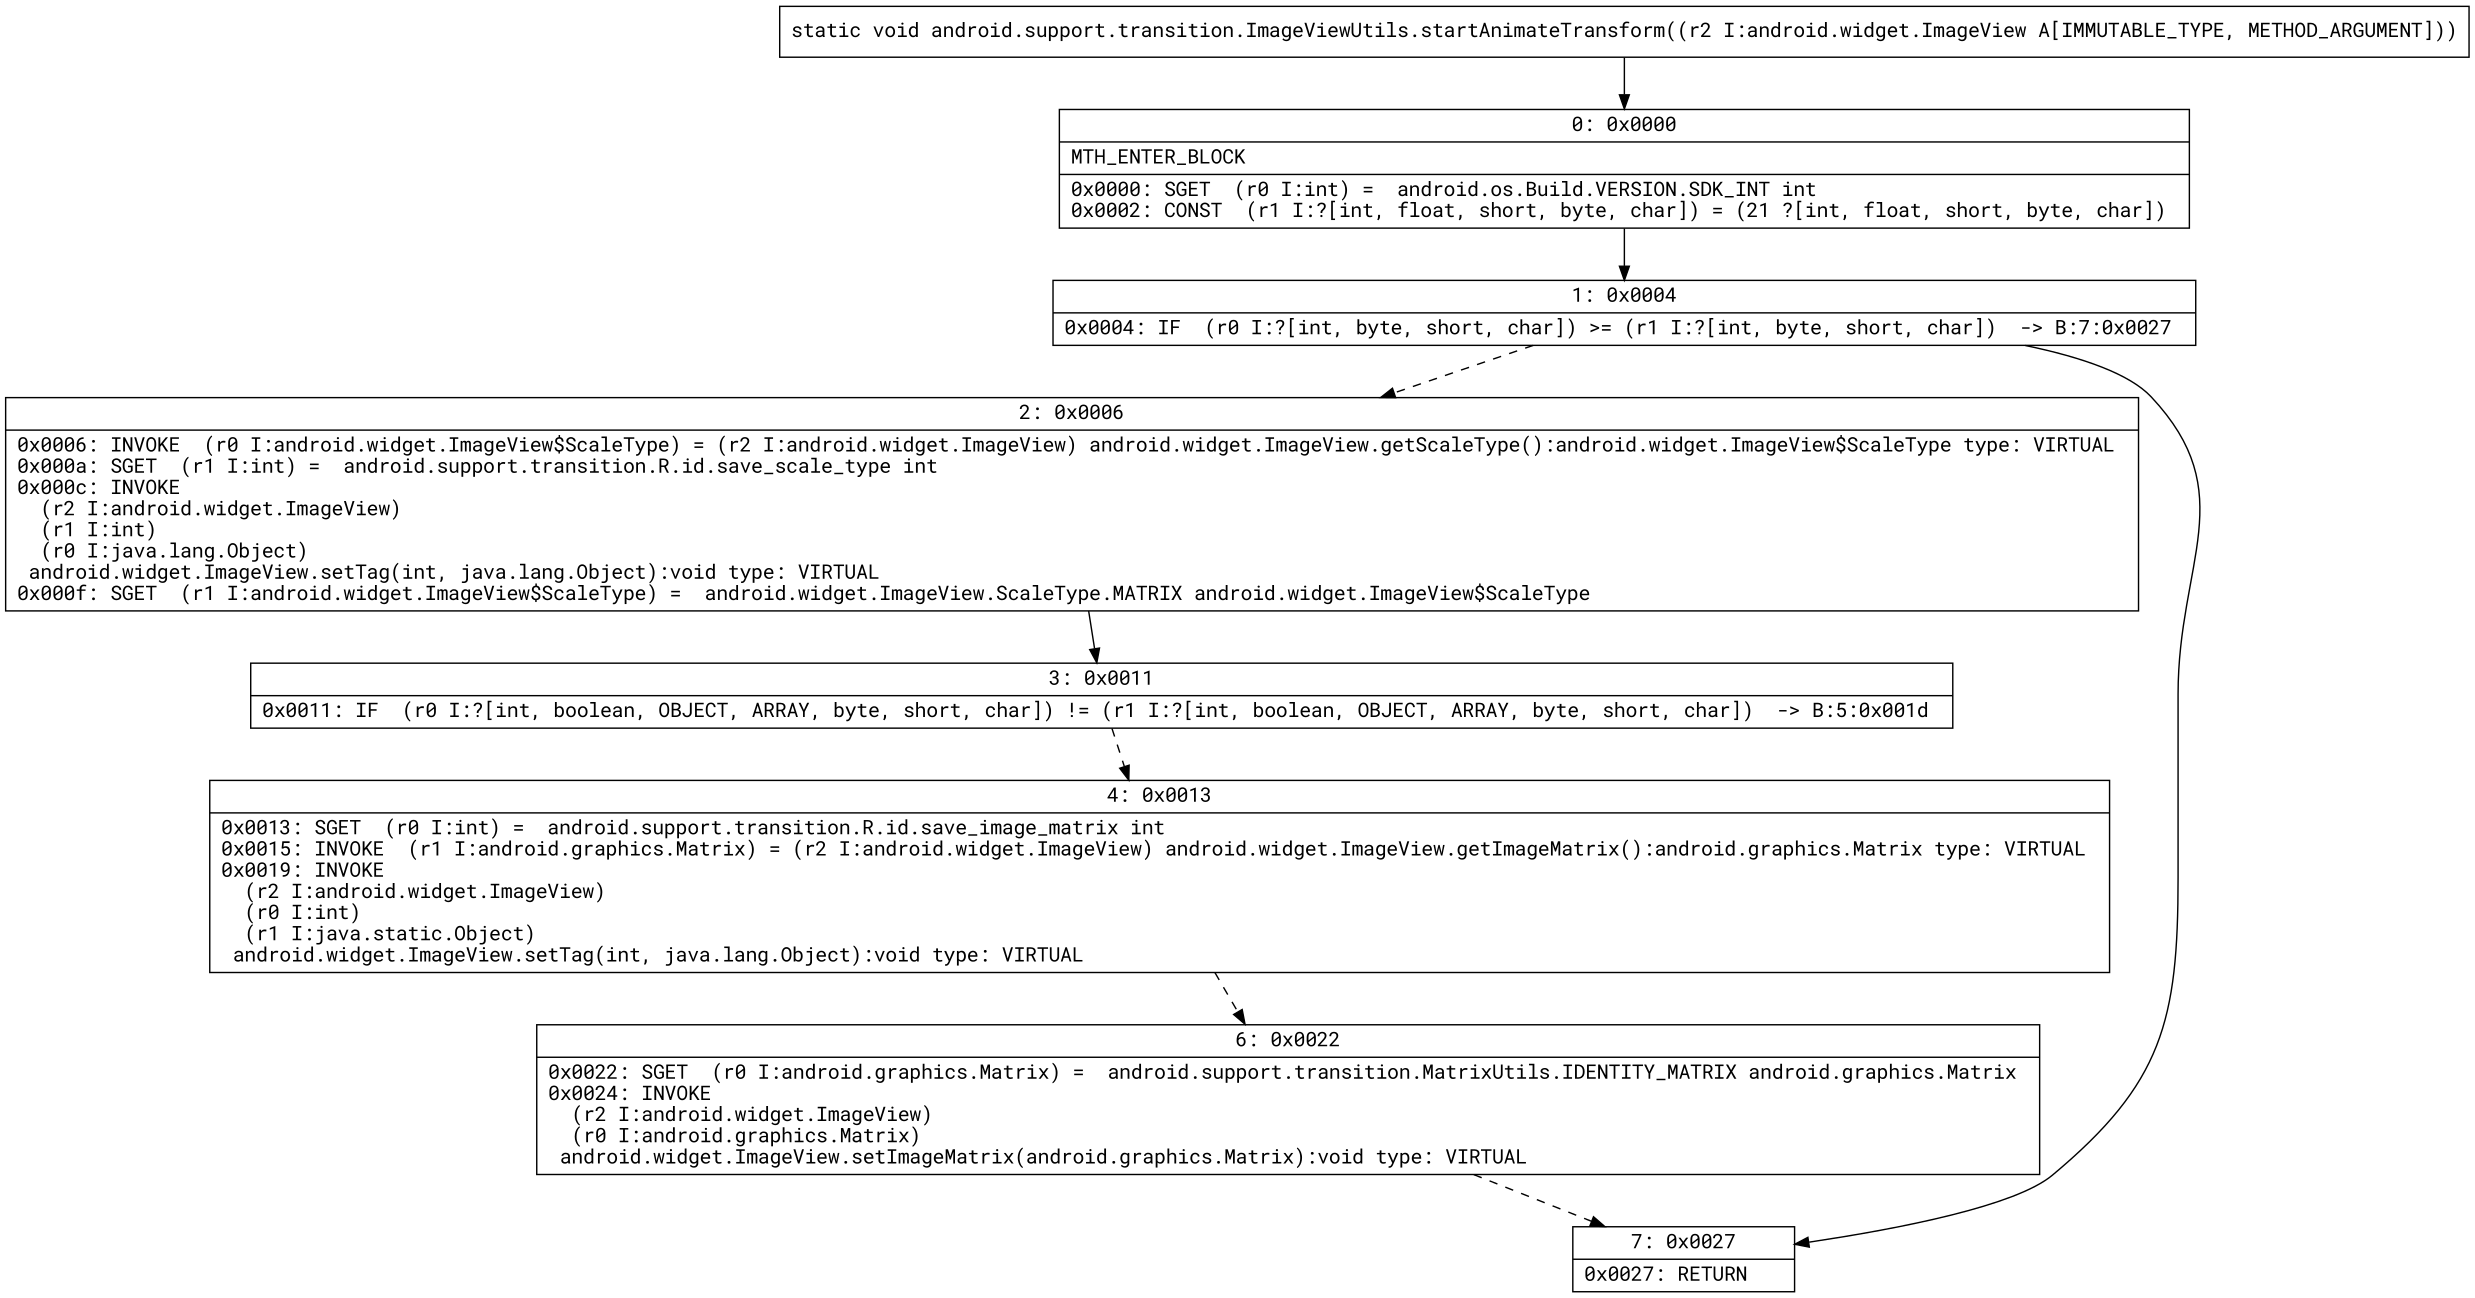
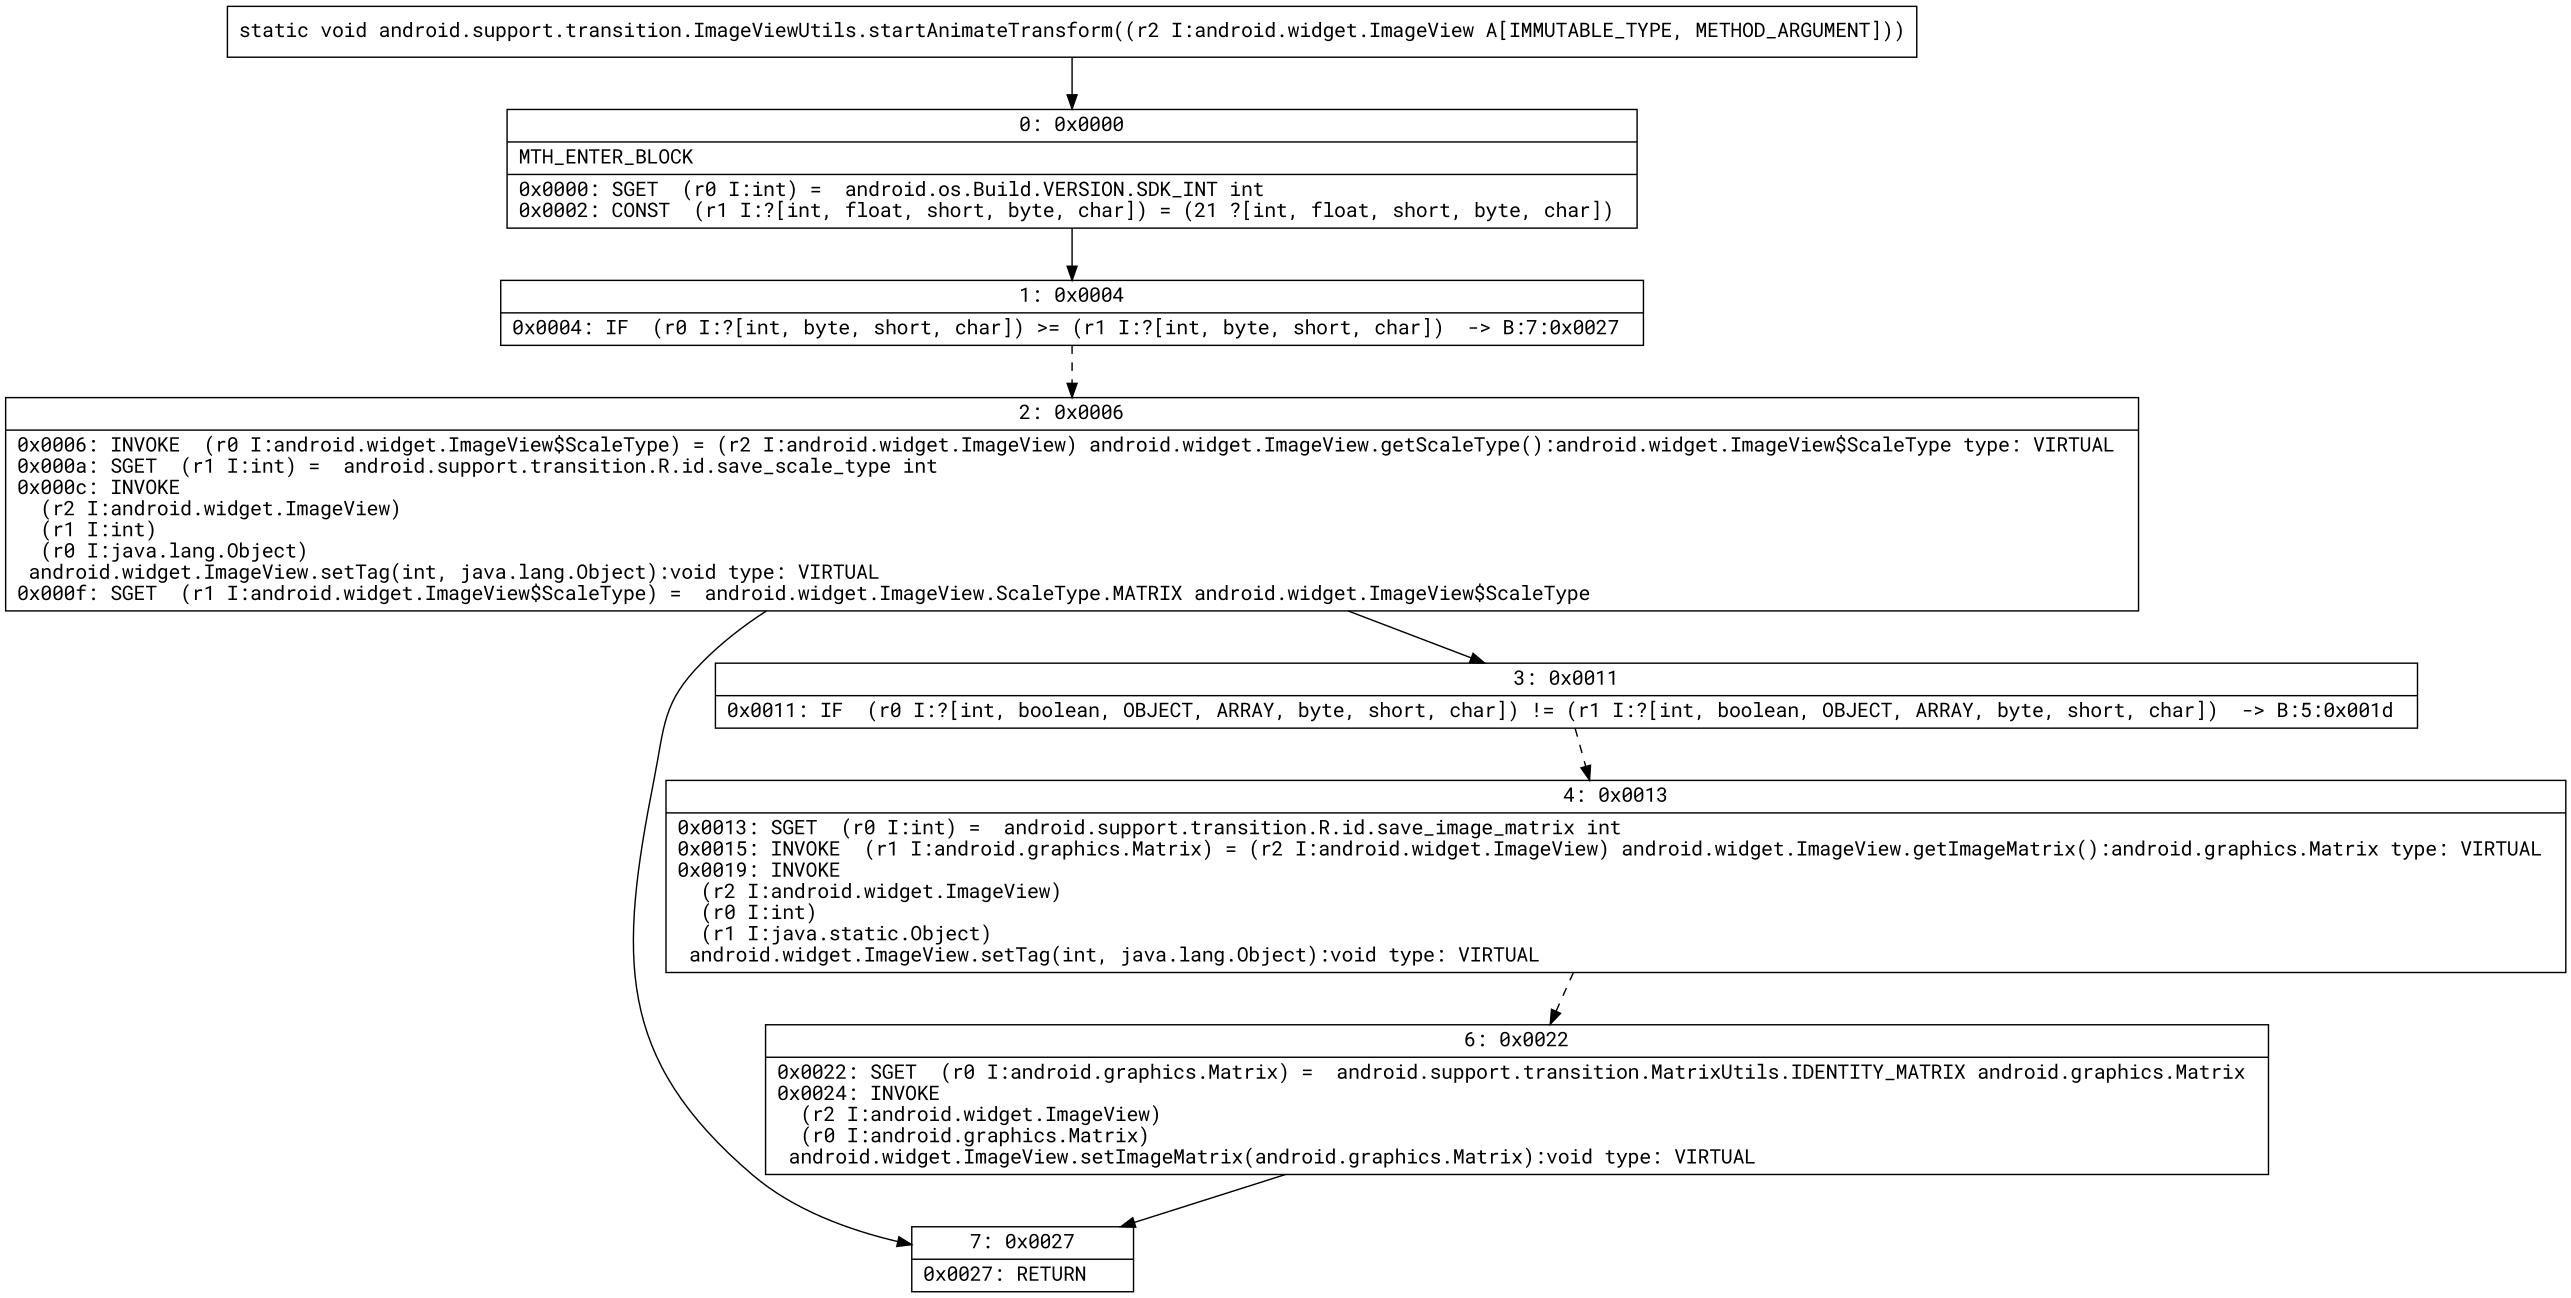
  digraph {
    fontname="Roboto Mono"
    node [fontname="Roboto Mono" shape=record]
    edge [fontname="Roboto Mono"]
    n1 [label="{0\:\ 0x0000|MTH_ENTER_BLOCK\l|0x0000: SGET  (r0 I:int) =  android.os.Build.VERSION.SDK_INT int \l0x0002: CONST  (r1 I:?[int, float, short, byte, char]) = (21 ?[int, float, short, byte, char]) \l}"]
    n2 [label="{1\:\ 0x0004|0x0004: IF  (r0 I:?[int, byte, short, char]) \>= (r1 I:?[int, byte, short, char])  \-\> B:7:0x0027 \l}"]
    n3 [label="{2\:\ 0x0006|0x0006: INVOKE  (r0 I:android.widget.ImageView$ScaleType) = (r2 I:android.widget.ImageView) android.widget.ImageView.getScaleType():android.widget.ImageView$ScaleType type: VIRTUAL \l0x000a: SGET  (r1 I:int) =  android.support.transition.R.id.save_scale_type int \l0x000c: INVOKE  \l  (r2 I:android.widget.ImageView)\l  (r1 I:int)\l  (r0 I:java.lang.Object)\l android.widget.ImageView.setTag(int, java.lang.Object):void type: VIRTUAL \l0x000f: SGET  (r1 I:android.widget.ImageView$ScaleType) =  android.widget.ImageView.ScaleType.MATRIX android.widget.ImageView$ScaleType \l}"]
    n4 [label="{7\:\ 0x0027|0x0027: RETURN   \l}"]
    n5 [label="{3\:\ 0x0011|0x0011: IF  (r0 I:?[int, boolean, OBJECT, ARRAY, byte, short, char]) != (r1 I:?[int, boolean, OBJECT, ARRAY, byte, short, char])  \-\> B:5:0x001d \l}"]
    n6 [label="{4\:\ 0x0013|0x0013: SGET  (r0 I:int) =  android.support.transition.R.id.save_image_matrix int \l0x0015: INVOKE  (r1 I:android.graphics.Matrix) = (r2 I:android.widget.ImageView) android.widget.ImageView.getImageMatrix():android.graphics.Matrix type: VIRTUAL \l0x0019: INVOKE  \l  (r2 I:android.widget.ImageView)\l  (r0 I:int)\l  (r1 I:java.static.Object)\l android.widget.ImageView.setTag(int, java.lang.Object):void type: VIRTUAL \l}"]
    n7 [label="{6\:\ 0x0022|0x0022: SGET  (r0 I:android.graphics.Matrix) =  android.support.transition.MatrixUtils.IDENTITY_MATRIX android.graphics.Matrix \l0x0024: INVOKE  \l  (r2 I:android.widget.ImageView)\l  (r0 I:android.graphics.Matrix)\l android.widget.ImageView.setImageMatrix(android.graphics.Matrix):void type: VIRTUAL \l}"]
    n8 [label="{static void android.support.transition.ImageViewUtils.startAnimateTransform((r2 I:android.widget.ImageView A[IMMUTABLE_TYPE, METHOD_ARGUMENT])) }"]
    n1 -> n2
    n2 -> n3 [style=dashed]
-   n2 -> n4
+   n3 -> n4
    n3 -> n5
    n5 -> n6 [style=dashed]
    n6 -> n7 [style=dashed]
-   n7 -> n4 [style=dashed]
+   n7 -> n4
    n8 -> n1
  }
